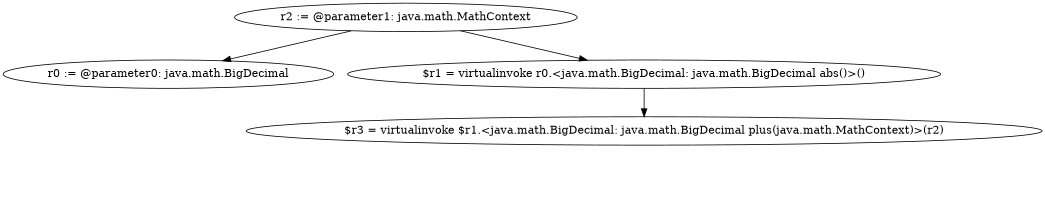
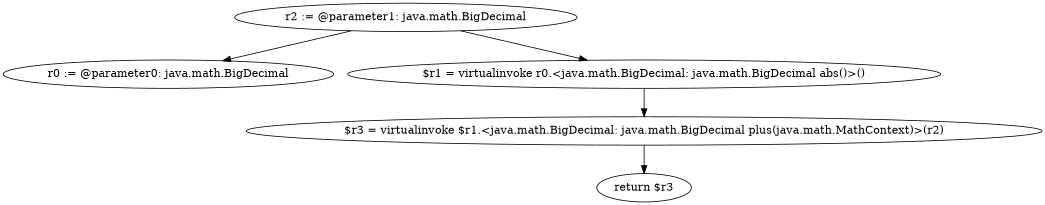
  digraph {
-   "r2 := @parameter1: java.math.MathContext"
+   "r2 := @parameter1: java.math.MathContext" [label="r2 := @parameter1: java.math.BigDecimal"]
    "r0 := @parameter0: java.math.BigDecimal"
    "$r1 = virtualinvoke r0.<java.math.BigDecimal: java.math.BigDecimal abs()>()"
    "$r3 = virtualinvoke $r1.<java.math.BigDecimal: java.math.BigDecimal plus(java.math.MathContext)>(r2)"
+   "return $r3"
    "r2 := @parameter1: java.math.MathContext" -> "r0 := @parameter0: java.math.BigDecimal"
    "r2 := @parameter1: java.math.MathContext" -> "$r1 = virtualinvoke r0.<java.math.BigDecimal: java.math.BigDecimal abs()>()"
    "$r1 = virtualinvoke r0.<java.math.BigDecimal: java.math.BigDecimal abs()>()" -> "$r3 = virtualinvoke $r1.<java.math.BigDecimal: java.math.BigDecimal plus(java.math.MathContext)>(r2)"
+   "$r3 = virtualinvoke $r1.<java.math.BigDecimal: java.math.BigDecimal plus(java.math.MathContext)>(r2)" -> "return $r3"
  }
